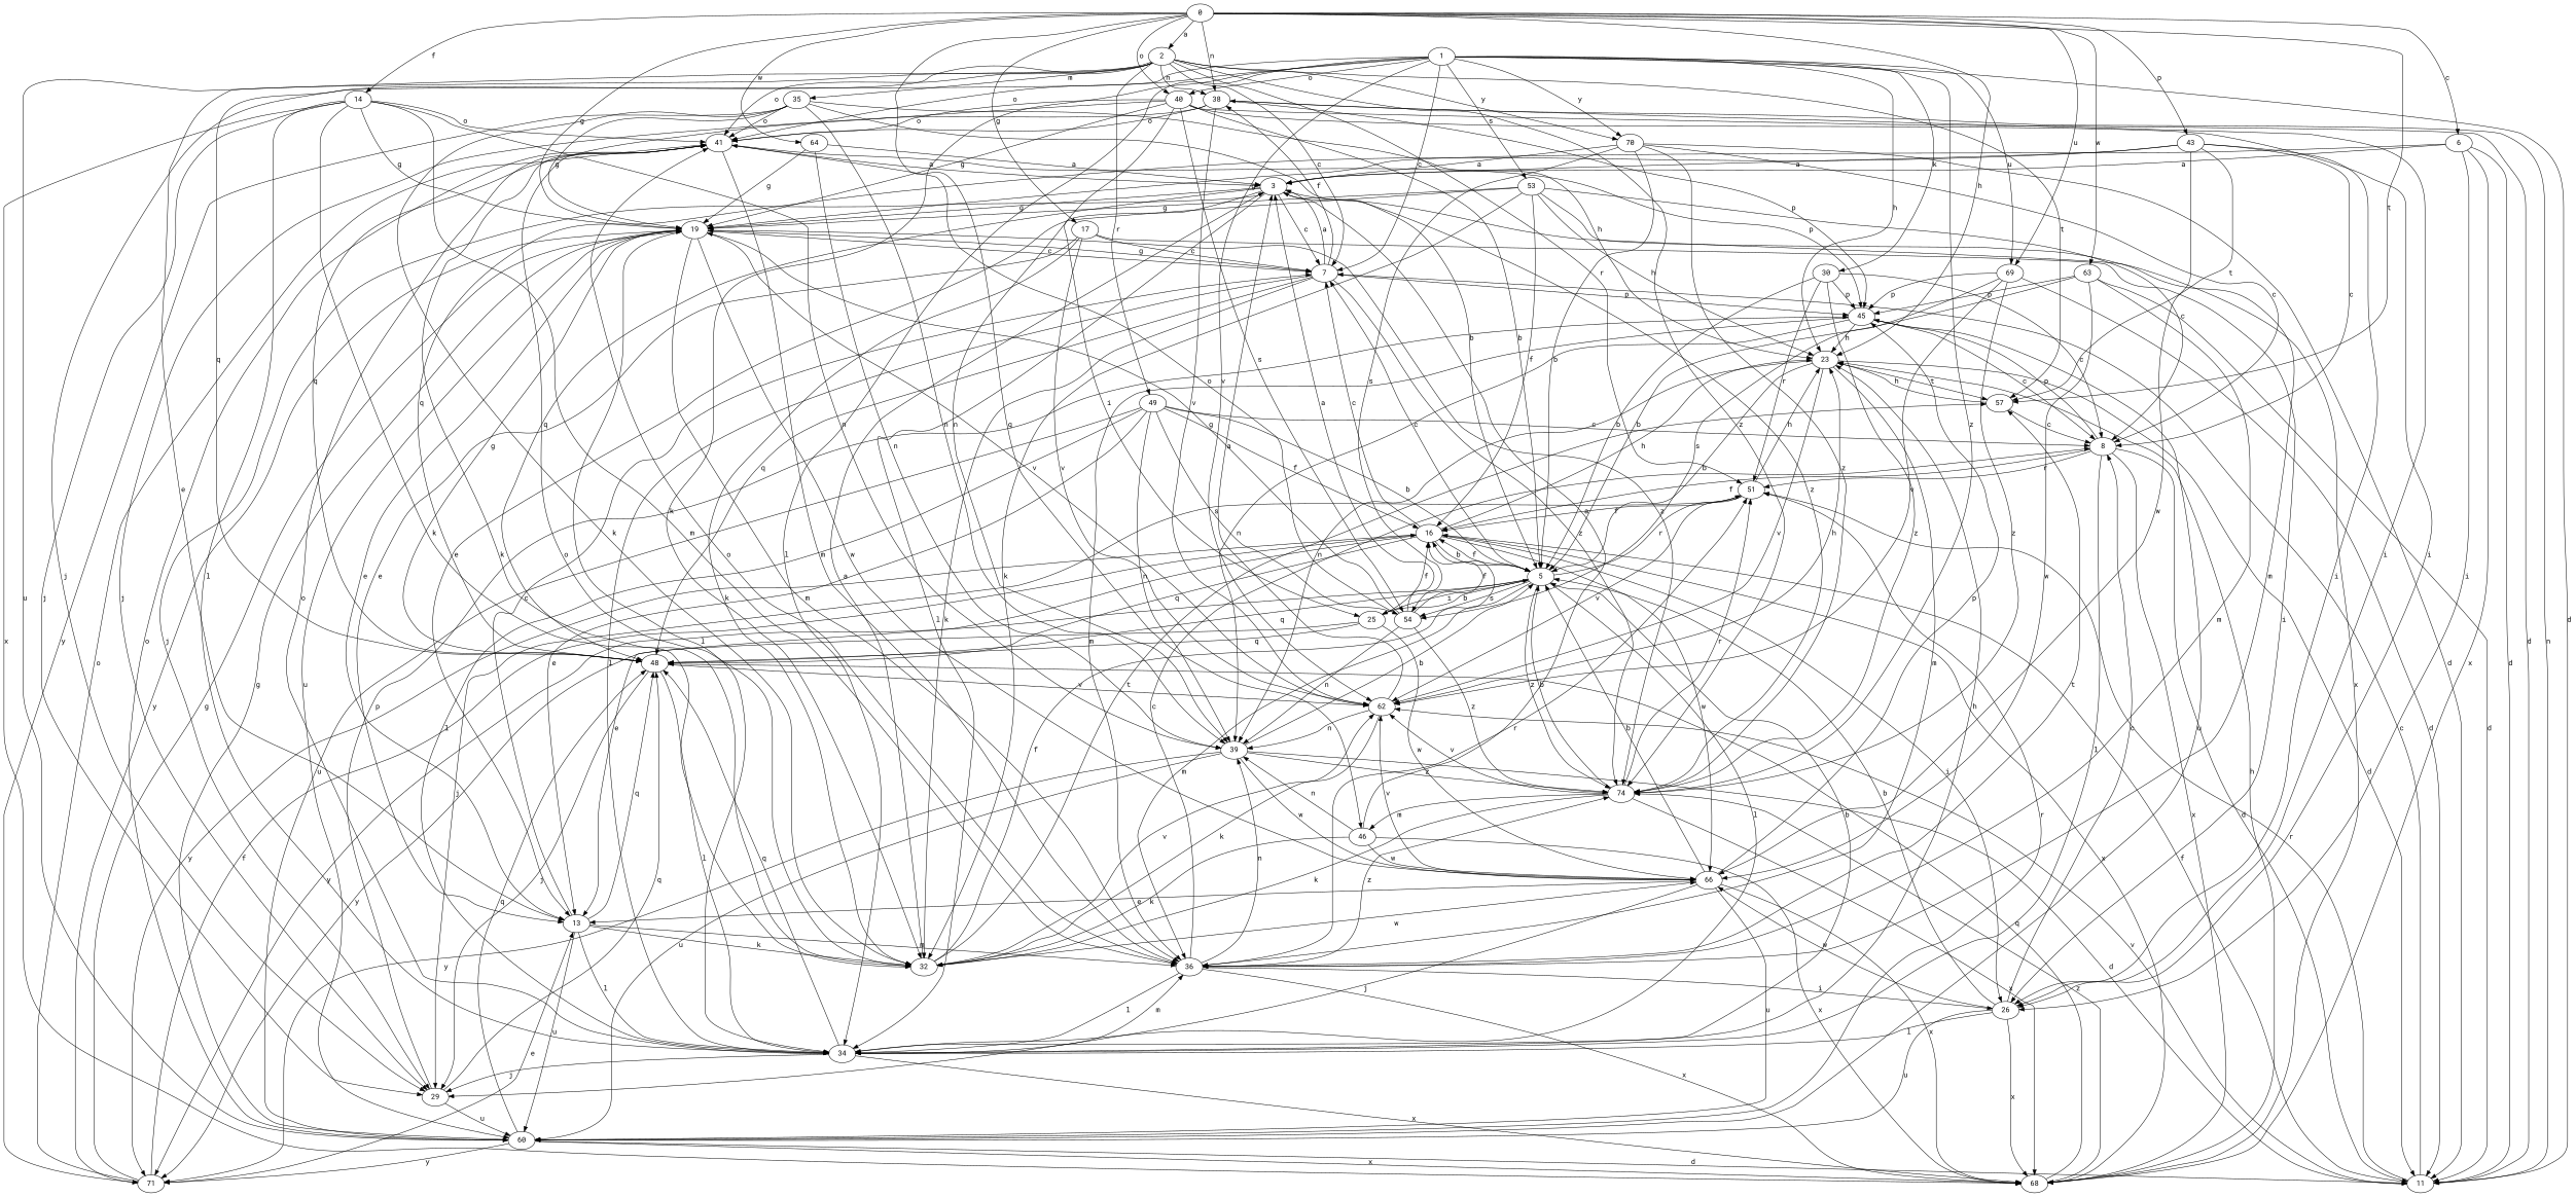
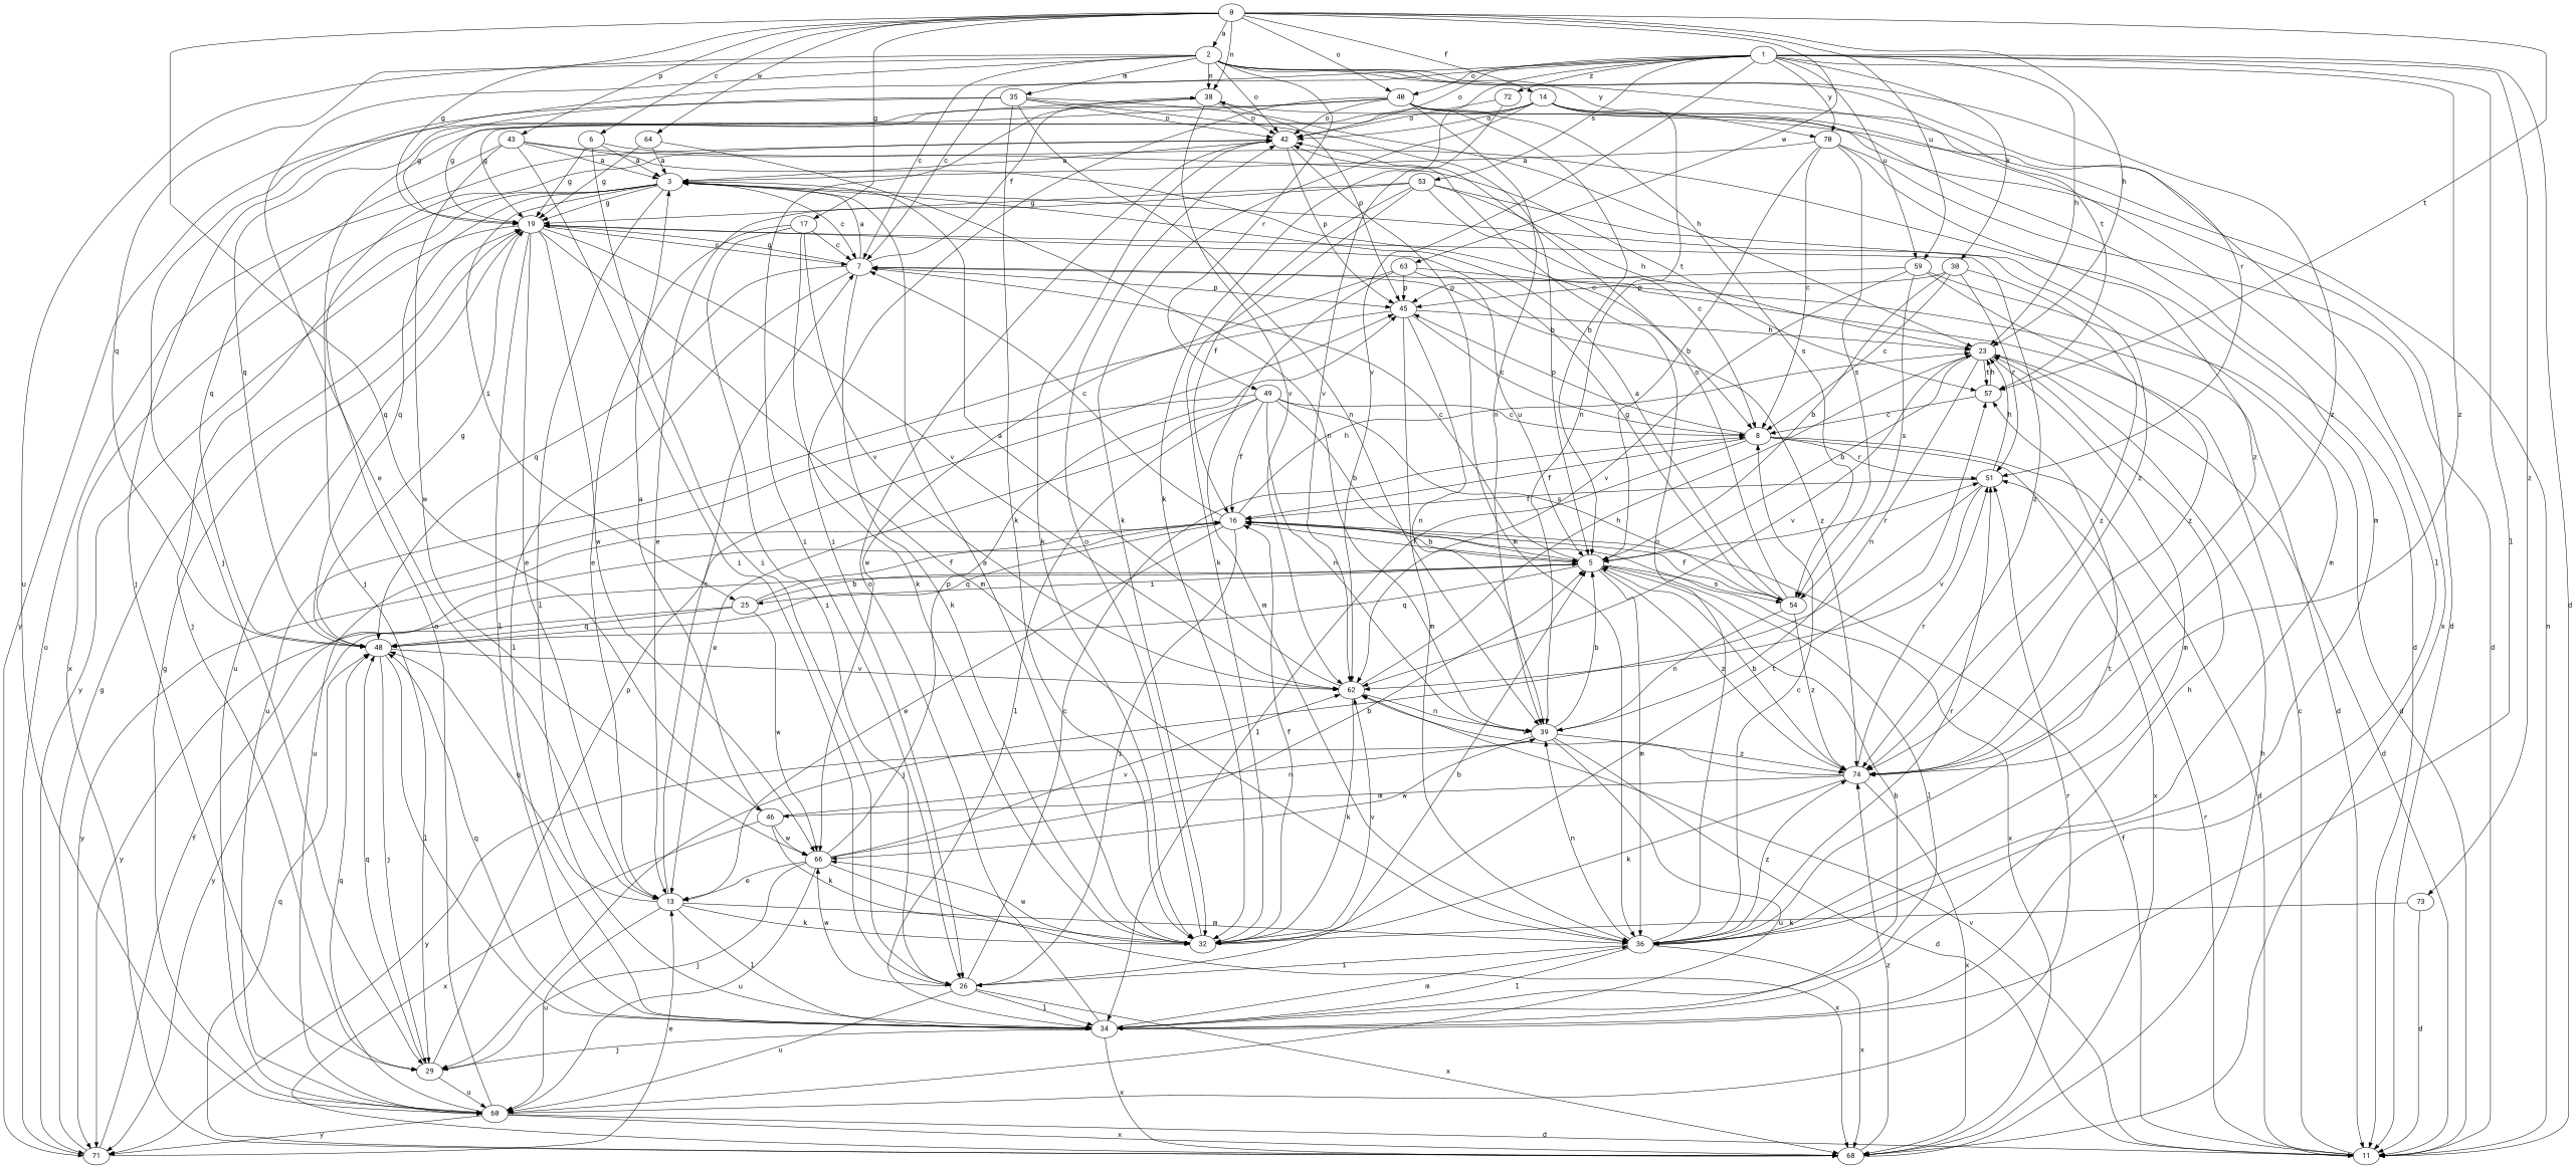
  strict digraph {
    fontname="Roboto Mono"
    node [fontname="Roboto Mono"]
    edge [fontname="Roboto Mono"]
    0
    2
    6
    14
    17
    19
    23
    38
    40
    43
    46
    57
-   59 [label=69]
+   59
    63
    64
    7
-   42 [label=41]
+   42
    70
    74
    13
    35
    48
    49
    51
    60
    11
    3
    68
    26
    29
    32
    34
    36
    39
    62
    71
    66
    5
    45
    54
    8
    1
    30
    53
+   72
+   73
    16
    25
    0 -> 2 [label=a]
    0 -> 6 [label=c]
    0 -> 14 [label=f]
    0 -> 17 [label=g]
    0 -> 19 [label=g]
    0 -> 23 [label=h]
    0 -> 38 [label=n]
    0 -> 40 [label=o]
    0 -> 43 [label=p]
    0 -> 46 [label=q]
    0 -> 57 [label=t]
    0 -> 59 [label=u]
    0 -> 63 [label=w]
    0 -> 64 [label=w]
    2 -> 38 [label=n]
    2 -> 57 [label=t]
    2 -> 7 [label=c]
    2 -> 42 [label=o]
    2 -> 70 [label=y]
    2 -> 74 [label=z]
    2 -> 13 [label=e]
    2 -> 35 [label=m]
    2 -> 48 [label=q]
    2 -> 49 [label=r]
    2 -> 51 [label=r]
    2 -> 60 [label=u]
    6 -> 19 [label=g]
    6 -> 11 [label=d]
    6 -> 3 [label=a]
-   6 -> 68 [label=x]
    6 -> 26 [label=i]
    14 -> 19 [label=g]
    14 -> 42 [label=o]
    14 -> 68 [label=x]
    14 -> 29 [label=j]
    14 -> 32 [label=k]
    14 -> 34 [label=l]
    14 -> 36 [label=m]
    14 -> 39 [label=n]
    17 -> 7 [label=c]
    17 -> 13 [label=e]
    17 -> 26 [label=i]
    17 -> 32 [label=k]
    17 -> 62 [label=v]
    19 -> 7 [label=c]
    19 -> 74 [label=z]
    19 -> 13 [label=e]
    19 -> 60 [label=u]
    19 -> 34 [label=l]
    19 -> 36 [label=m]
    19 -> 62 [label=v]
    19 -> 71 [label=y]
    19 -> 66 [label=w]
    23 -> 57 [label=t]
    23 -> 11 [label=d]
    23 -> 36 [label=m]
    23 -> 39 [label=n]
    23 -> 62 [label=v]
    23 -> 5 [label=b]
    38 -> 42 [label=o]
    38 -> 26 [label=i]
    38 -> 29 [label=j]
    38 -> 62 [label=v]
    38 -> 45 [label=p]
    40 -> 19 [label=g]
    40 -> 42 [label=o]
    40 -> 48 [label=q]
    40 -> 11 [label=d]
    40 -> 26 [label=i]
    40 -> 39 [label=n]
    40 -> 5 [label=b]
    40 -> 54 [label=s]
    43 -> 57 [label=t]
    43 -> 48 [label=q]
    43 -> 3 [label=a]
    43 -> 26 [label=i]
    43 -> 66 [label=w]
    43 -> 8 [label=c]
    46 -> 3 [label=a]
    46 -> 68 [label=x]
    46 -> 32 [label=k]
    46 -> 39 [label=n]
    46 -> 66 [label=w]
    57 -> 23 [label=h]
    57 -> 8 [label=c]
    59 -> 74 [label=z]
    59 -> 11 [label=d]
    59 -> 62 [label=v]
    59 -> 45 [label=p]
    59 -> 54 [label=s]
    63 -> 11 [label=d]
    63 -> 36 [label=m]
    63 -> 66 [label=w]
-   63 -> 5 [label=b]
+   63 -> 5 [label=u]
    63 -> 45 [label=p]
    64 -> 19 [label=g]
    64 -> 3 [label=a]
    64 -> 39 [label=n]
    7 -> 19 [label=g]
    7 -> 38 [label=f]
    7 -> 74 [label=z]
    7 -> 48 [label=q]
    7 -> 3 [label=a]
    7 -> 32 [label=k]
    7 -> 34 [label=l]
    7 -> 45 [label=p]
    42 -> 3 [label=a]
    42 -> 32 [label=k]
    42 -> 36 [label=m]
    42 -> 45 [label=p]
    70 -> 74 [label=z]
    70 -> 11 [label=d]
    70 -> 3 [label=a]
    70 -> 5 [label=b]
    70 -> 54 [label=s]
    70 -> 8 [label=c]
    74 -> 46 [label=m]
    74 -> 51 [label=r]
    74 -> 68 [label=x]
    74 -> 32 [label=k]
    74 -> 62 [label=v]
    74 -> 5 [label=b]
    13 -> 7 [label=c]
    13 -> 48 [label=q]
    13 -> 60 [label=u]
    13 -> 32 [label=k]
    13 -> 34 [label=l]
    13 -> 36 [label=m]
    35 -> 19 [label=g]
    35 -> 23 [label=h]
    35 -> 42 [label=o]
    35 -> 32 [label=k]
    35 -> 39 [label=n]
    35 -> 71 [label=y]
    35 -> 5 [label=b]
    48 -> 19 [label=g]
    48 -> 29 [label=j]
    48 -> 34 [label=l]
    48 -> 62 [label=v]
    49 -> 13 [label=e]
    49 -> 60 [label=u]
    49 -> 34 [label=l]
    49 -> 39 [label=n]
    49 -> 5 [label=b]
    49 -> 54 [label=s]
    49 -> 8 [label=c]
    49 -> 16 [label=f]
    51 -> 23 [label=h]
    51 -> 29 [label=j]
    51 -> 62 [label=v]
    51 -> 16 [label=f]
    60 -> 19 [label=g]
    60 -> 42 [label=o]
    60 -> 48 [label=q]
    60 -> 51 [label=r]
    60 -> 11 [label=d]
    60 -> 68 [label=x]
    60 -> 71 [label=y]
    11 -> 38 [label=n]
    11 -> 7 [label=c]
    11 -> 51 [label=r]
    11 -> 62 [label=v]
    11 -> 16 [label=f]
    3 -> 19 [label=g]
    3 -> 7 [label=c]
    3 -> 74 [label=z]
    3 -> 48 [label=q]
    3 -> 68 [label=x]
    3 -> 29 [label=j]
    3 -> 34 [label=l]
    3 -> 25 [label=i]
    68 -> 23 [label=h]
    68 -> 74 [label=z]
    68 -> 48 [label=q]
    26 -> 60 [label=u]
    26 -> 68 [label=x]
    26 -> 34 [label=l]
    26 -> 66 [label=w]
    26 -> 5 [label=b]
    26 -> 8 [label=c]
    29 -> 48 [label=q]
    29 -> 60 [label=u]
    29 -> 45 [label=p]
    32 -> 57 [label=t]
    32 -> 42 [label=o]
    32 -> 3 [label=a]
    32 -> 62 [label=v]
    32 -> 66 [label=w]
    32 -> 16 [label=f]
    34 -> 23 [label=h]
    34 -> 42 [label=o]
    34 -> 48 [label=q]
    34 -> 68 [label=x]
    34 -> 29 [label=j]
    34 -> 36 [label=m]
    34 -> 5 [label=b]
    36 -> 57 [label=t]
    36 -> 42 [label=o]
    36 -> 74 [label=z]
    36 -> 51 [label=r]
    36 -> 68 [label=x]
    36 -> 26 [label=i]
    36 -> 34 [label=l]
    36 -> 39 [label=n]
    36 -> 8 [label=c]
    39 -> 74 [label=z]
    39 -> 60 [label=u]
    39 -> 11 [label=d]
    39 -> 71 [label=y]
    39 -> 66 [label=w]
    39 -> 5 [label=b]
    62 -> 23 [label=h]
    62 -> 3 [label=a]
    62 -> 32 [label=k]
    62 -> 39 [label=n]
    71 -> 19 [label=g]
    71 -> 42 [label=o]
    71 -> 13 [label=e]
    71 -> 16 [label=f]
    66 -> 13 [label=e]
    66 -> 60 [label=u]
    66 -> 68 [label=x]
    66 -> 29 [label=j]
    66 -> 62 [label=v]
    66 -> 5 [label=b]
    66 -> 45 [label=p]
    5 -> 7 [label=c]
    5 -> 74 [label=z]
    5 -> 48 [label=q]
    5 -> 51 [label=r]
    5 -> 34 [label=l]
    5 -> 36 [label=m]
    5 -> 71 [label=y]
    5 -> 54 [label=s]
    5 -> 16 [label=f]
    5 -> 25 [label=i]
    45 -> 23 [label=h]
    45 -> 60 [label=u]
    45 -> 36 [label=m]
    45 -> 39 [label=n]
    45 -> 8 [label=c]
    54 -> 19 [label=g]
    54 -> 42 [label=o]
    54 -> 74 [label=z]
    54 -> 3 [label=a]
    54 -> 39 [label=n]
    54 -> 16 [label=f]
    8 -> 51 [label=r]
    8 -> 11 [label=d]
    8 -> 68 [label=x]
    8 -> 34 [label=l]
    8 -> 45 [label=p]
    8 -> 16 [label=f]
    1 -> 23 [label=h]
    1 -> 40 [label=o]
    1 -> 59 [label=u]
    1 -> 7 [label=c]
    1 -> 42 [label=o]
    1 -> 70 [label=y]
    1 -> 74 [label=z]
    1 -> 11 [label=d]
    1 -> 29 [label=j]
    1 -> 32 [label=k]
    1 -> 34 [label=l]
    1 -> 62 [label=v]
    1 -> 30 [label=k]
    1 -> 53 [label=s]
+   1 -> 72 [label=z]
+   1 -> 73 [label=z]
    30 -> 74 [label=z]
    30 -> 51 [label=r]
    30 -> 5 [label=b]
    30 -> 45 [label=p]
    30 -> 8 [label=c]
    53 -> 19 [label=g]
    53 -> 23 [label=h]
    53 -> 13 [label=e]
    53 -> 32 [label=k]
    53 -> 36 [label=m]
    53 -> 8 [label=c]
    53 -> 16 [label=f]
+   72 -> 42 [label=o]
+   72 -> 62 [label=v]
+   73 -> 11 [label=d]
+   73 -> 32 [label=k]
    16 -> 23 [label=h]
    16 -> 7 [label=c]
    16 -> 13 [label=e]
    16 -> 48 [label=q]
    16 -> 68 [label=x]
    16 -> 26 [label=i]
    16 -> 71 [label=y]
-   16 -> 66 [label=w]
    16 -> 5 [label=b]
    25 -> 48 [label=q]
    25 -> 71 [label=y]
    25 -> 66 [label=w]
    25 -> 5 [label=b]
    25 -> 16 [label=f]
  }
